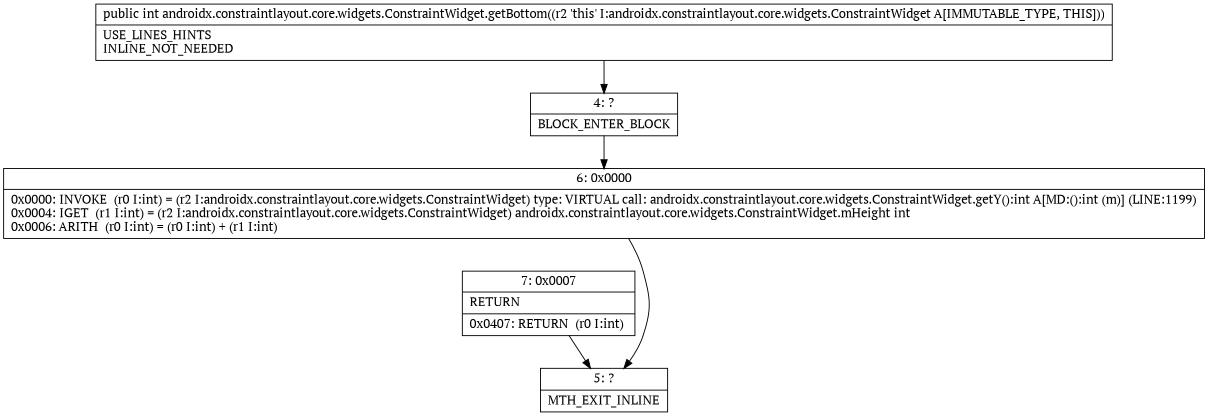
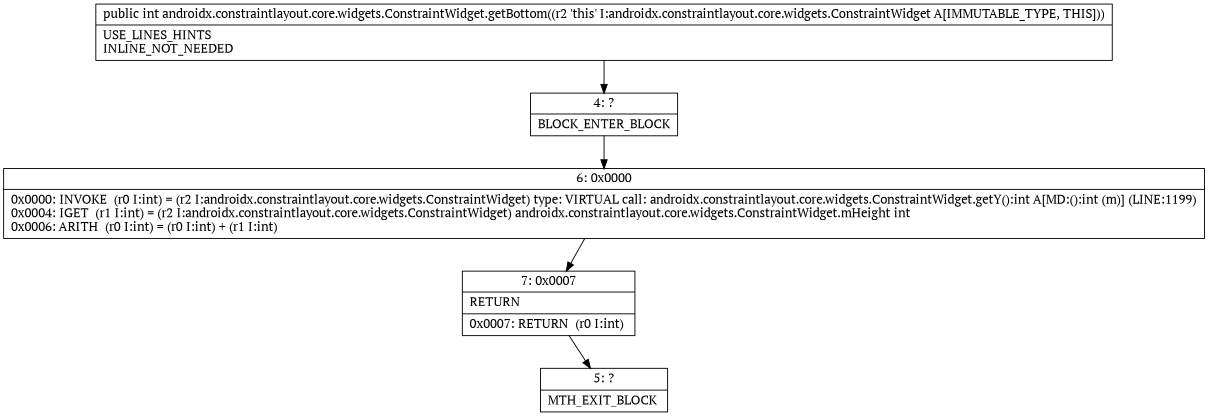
  digraph {
    fontname="PT Serif"
    node [fontname="PT Serif" shape=record]
    edge [fontname="PT Serif"]
    n1 [label="{4\:\ ?|BLOCK_ENTER_BLOCK\l}"]
    n2 [label="{6\:\ 0x0000|0x0000: INVOKE  (r0 I:int) = (r2 I:androidx.constraintlayout.core.widgets.ConstraintWidget) type: VIRTUAL call: androidx.constraintlayout.core.widgets.ConstraintWidget.getY():int A[MD:():int (m)] (LINE:1199)\l0x0004: IGET  (r1 I:int) = (r2 I:androidx.constraintlayout.core.widgets.ConstraintWidget) androidx.constraintlayout.core.widgets.ConstraintWidget.mHeight int \l0x0006: ARITH  (r0 I:int) = (r0 I:int) + (r1 I:int) \l}"]
-   n3 [label="{7\:\ 0x0007|RETURN\l|0x0407: RETURN  (r0 I:int) \l}"]
-   n4 [label="{5\:\ ?|MTH_EXIT_INLINE\l}"]
+   n3 [label="{7\:\ 0x0007|RETURN\l|0x0007: RETURN  (r0 I:int) \l}"]
+   n4 [label="{5\:\ ?|MTH_EXIT_BLOCK\l}"]
    n5 [label="{public int androidx.constraintlayout.core.widgets.ConstraintWidget.getBottom((r2 'this' I:androidx.constraintlayout.core.widgets.ConstraintWidget A[IMMUTABLE_TYPE, THIS]))  | USE_LINES_HINTS\lINLINE_NOT_NEEDED\l}"]
    n1 -> n2
-   n2 -> n4
+   n2 -> n3
    n3 -> n4
    n5 -> n1
  }
